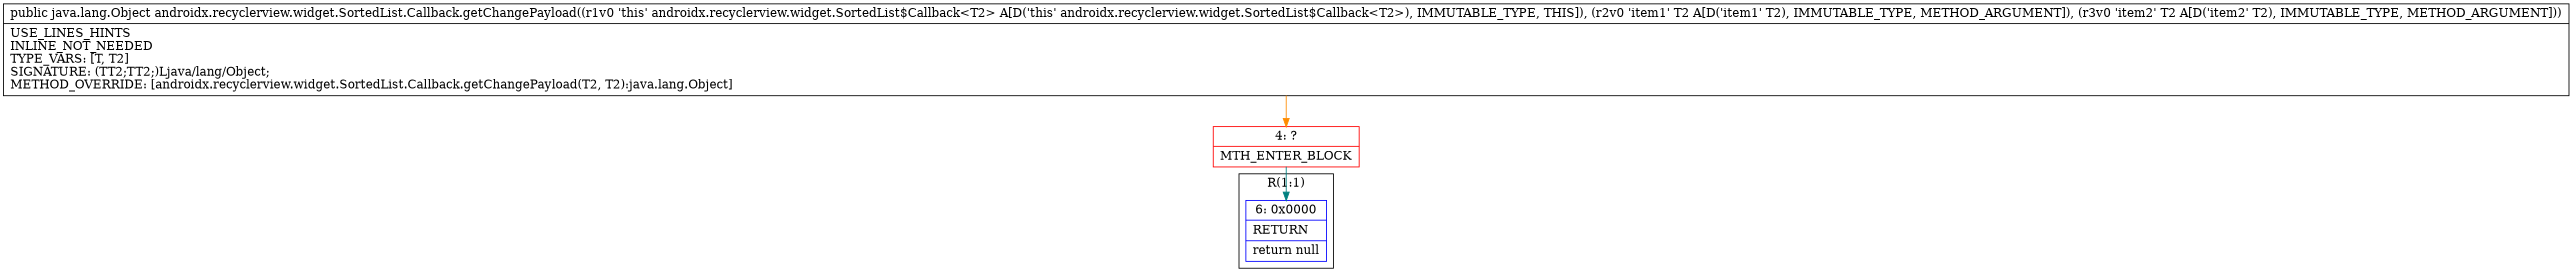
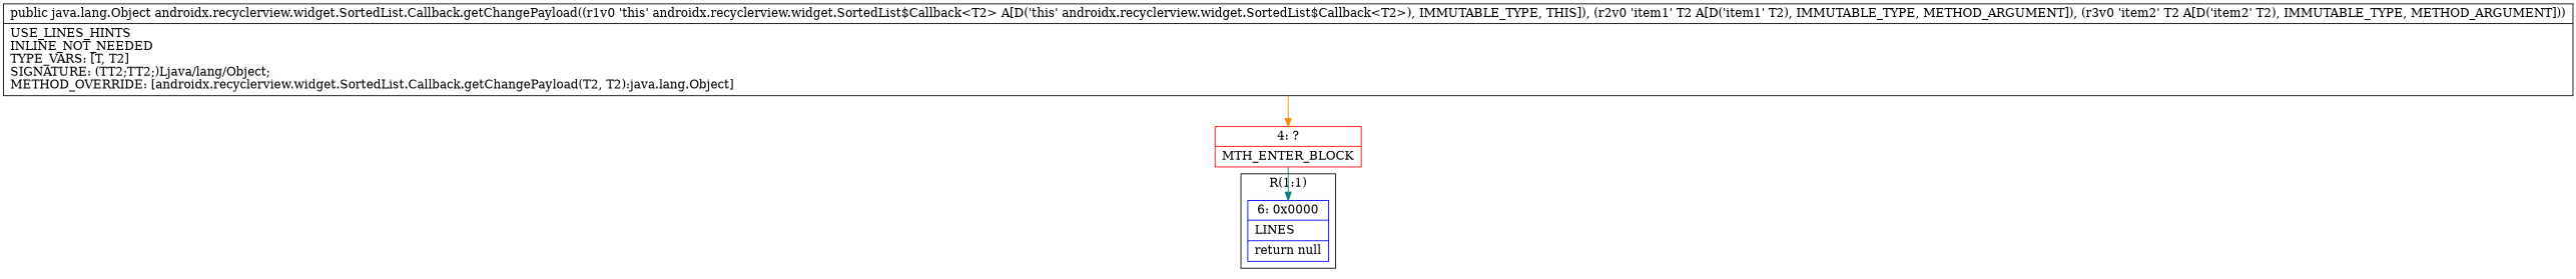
  digraph {
    node [shape=record]
-   n1 [color=blue label="{6\:\ 0x0000|RETURN\l|return null\l}"]
+   n1 [color=blue label="{6\:\ 0x0000|LINES\l|return null\l}"]
    n2 [color=red label="{4\:\ ?|MTH_ENTER_BLOCK\l}"]
    n3 [label="{public java.lang.Object androidx.recyclerview.widget.SortedList.Callback.getChangePayload((r1v0 'this' androidx.recyclerview.widget.SortedList$Callback\<T2\> A[D('this' androidx.recyclerview.widget.SortedList$Callback\<T2\>), IMMUTABLE_TYPE, THIS]), (r2v0 'item1' T2 A[D('item1' T2), IMMUTABLE_TYPE, METHOD_ARGUMENT]), (r3v0 'item2' T2 A[D('item2' T2), IMMUTABLE_TYPE, METHOD_ARGUMENT]))  | USE_LINES_HINTS\lINLINE_NOT_NEEDED\lTYPE_VARS: [T, T2]\lSIGNATURE: (TT2;TT2;)Ljava\/lang\/Object;\lMETHOD_OVERRIDE: [androidx.recyclerview.widget.SortedList.Callback.getChangePayload(T2, T2):java.lang.Object]\l}"]
    subgraph cluster_1 {
      label="R(1:1)"
      n1
    }
    n2 -> n1 [color=teal]
    n3 -> n2 [color=darkorange]
  }
